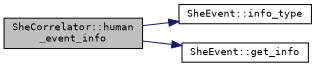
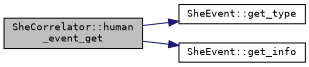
  digraph {
    fontname="DejaVu Sans Mono"
    rankdir=LR
    node [color=black fillcolor=white fontname="DejaVu Sans Mono" fontsize=10 shape=record style=filled]
    edge [color=midnightblue fontname="DejaVu Sans Mono" fontsize=10 labelfontname=Helvetica labelfontsize=10 style=solid]
-   n1 [fillcolor=grey75 fontcolor=black height=0.2 label="SheCorrelator::human\l_event_info" width=0.4]
-   n2 [height=0.2 label="SheEvent::info_type" width=0.4]
+   n1 [fillcolor=grey75 fontcolor=black height=0.2 label="SheCorrelator::human\l_event_get" width=0.4]
+   n2 [height=0.2 label="SheEvent::get_type" width=0.4]
    n3 [height=0.2 label="SheEvent::get_info" width=0.4]
    n1 -> n2
    n1 -> n3
  }
